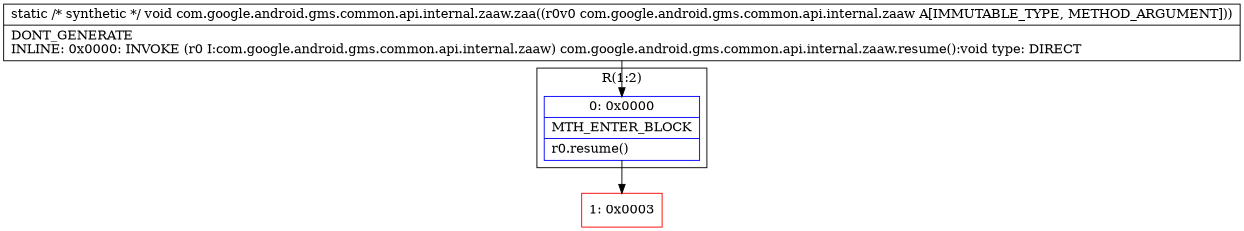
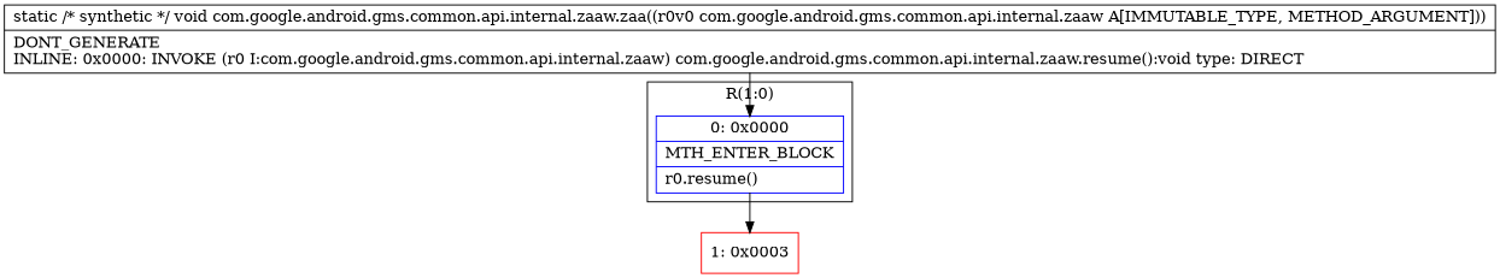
  digraph {
    node [shape=record]
    n1 [color=blue label="{0\:\ 0x0000|MTH_ENTER_BLOCK\l|r0.resume()\l}"]
    n2 [color=red label="{1\:\ 0x0003}"]
    n3 [label="{static \/* synthetic *\/ void com.google.android.gms.common.api.internal.zaaw.zaa((r0v0 com.google.android.gms.common.api.internal.zaaw A[IMMUTABLE_TYPE, METHOD_ARGUMENT]))  | DONT_GENERATE\lINLINE: 0x0000: INVOKE  (r0 I:com.google.android.gms.common.api.internal.zaaw) com.google.android.gms.common.api.internal.zaaw.resume():void type: DIRECT\l}"]
    subgraph cluster_1 {
-     label="R(1:2)"
+     label="R(1:0)"
      n1
    }
    n1 -> n2
    n3 -> n1
  }
